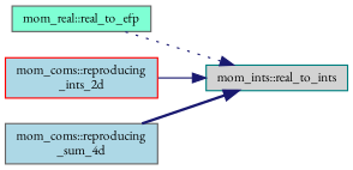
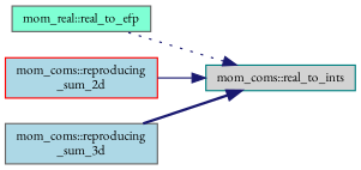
  digraph {
    fontname="EB Garamond"
    rankdir=RL
    node [color=gray40 fillcolor=lightblue fontname="EB Garamond" fontsize=10 shape=record style=filled]
    edge [color=midnightblue dir=back fontname="EB Garamond" fontsize=10 labelfontname=Helvetica labelfontsize=10]
-   n1 [color=teal fillcolor=lightgrey fontcolor=black height=0.2 label="mom_ints::real_to_ints" width=0.4]
+   n1 [color=teal fillcolor=lightgrey fontcolor=black height=0.2 label="mom_coms::real_to_ints" width=0.4]
    n2 [fillcolor=aquamarine height=0.2 label="mom_real::real_to_efp" width=0.4]
-   n3 [color=red height=0.2 label="mom_coms::reproducing\l_ints_2d" width=0.4]
-   n4 [height=0.2 label="mom_coms::reproducing\l_sum_4d" width=0.4]
+   n3 [color=red height=0.2 label="mom_coms::reproducing\l_sum_2d" width=0.4]
+   n4 [height=0.2 label="mom_coms::reproducing\l_sum_3d" width=0.4]
    n1 -> n2 [style=dotted]
    n1 -> n3 [style=solid]
    n1 -> n4 [style=bold]
  }
